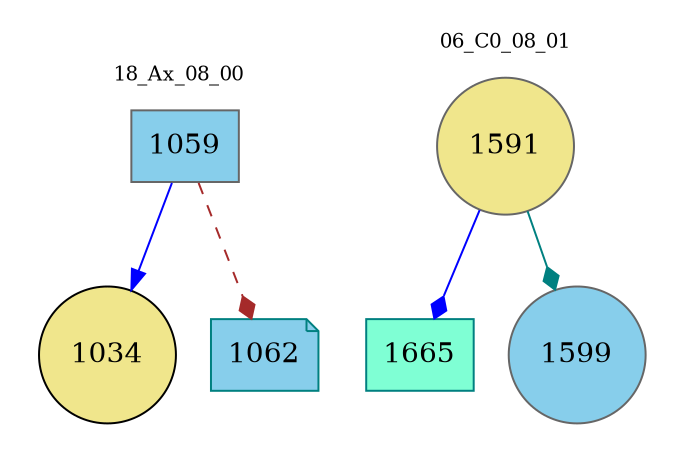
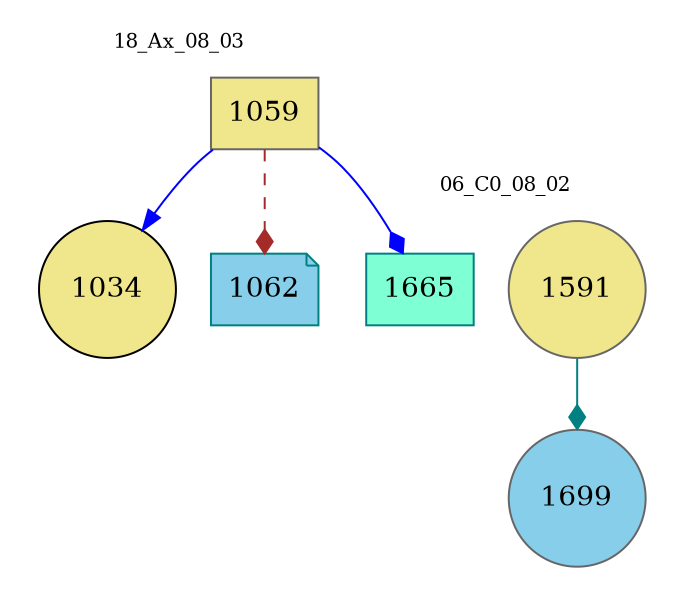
  digraph {
    node [color=gray40 fillcolor=skyblue shape=circle style=filled]
    edge [arrowhead=diamond color=blue style=solid]
-   n1 [label=1059 shape=box]
+   n1 [fillcolor=khaki label=1059 shape=box]
    n2 [color=black fillcolor=khaki label=1034]
    n3 [color=teal label=1062 shape=note]
    n4 [fillcolor=khaki label=1591]
    n5 [color=teal fillcolor=aquamarine label=1665 shape=box]
-   n6 [label=1599]
+   n6 [label=1699]
    subgraph cluster_1 {
      color=white
      fontsize=10
-     label="18_Ax_08_00"
+     label="18_Ax_08_03"
      n1
      n2
      n3
    }
    subgraph cluster_2 {
      color=white
      fontsize=10
-     label="06_C0_08_01"
+     label="06_C0_08_02"
      n4
      n5
      n6
    }
    n1 -> n2 [arrowhead=normal]
    n1 -> n3 [color=brown style=dashed]
-   n4 -> n5
+   n1 -> n5
    n4 -> n6 [color=teal]
  }
